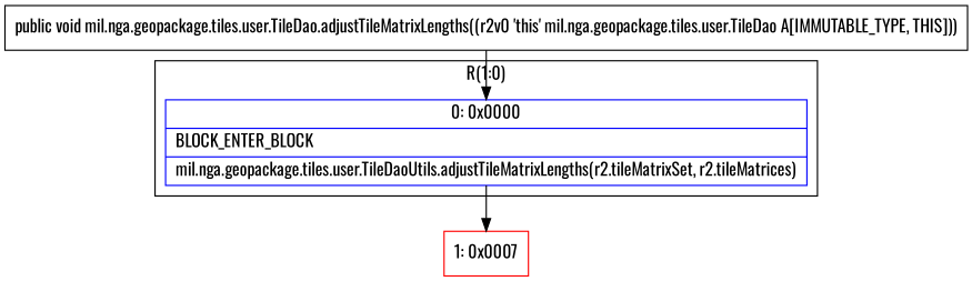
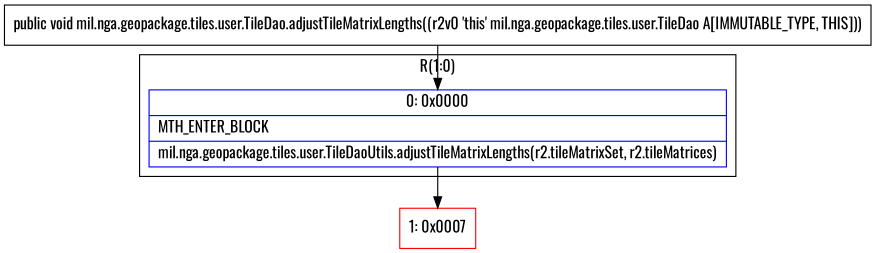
  digraph {
    fontname=Oswald
    node [shape=record fontname=Oswald]
    edge [fontname=Oswald]
-   n1 [color=blue label="{0\:\ 0x0000|BLOCK_ENTER_BLOCK\l|mil.nga.geopackage.tiles.user.TileDaoUtils.adjustTileMatrixLengths(r2.tileMatrixSet, r2.tileMatrices)\l}"]
+   n1 [color=blue label="{0\:\ 0x0000|MTH_ENTER_BLOCK\l|mil.nga.geopackage.tiles.user.TileDaoUtils.adjustTileMatrixLengths(r2.tileMatrixSet, r2.tileMatrices)\l}"]
    n2 [color=red label="{1\:\ 0x0007}"]
    n3 [label="{public void mil.nga.geopackage.tiles.user.TileDao.adjustTileMatrixLengths((r2v0 'this' mil.nga.geopackage.tiles.user.TileDao A[IMMUTABLE_TYPE, THIS])) }"]
    subgraph cluster_1 {
      label="R(1:0)"
      n1
    }
    n1 -> n2
    n3 -> n1
  }
